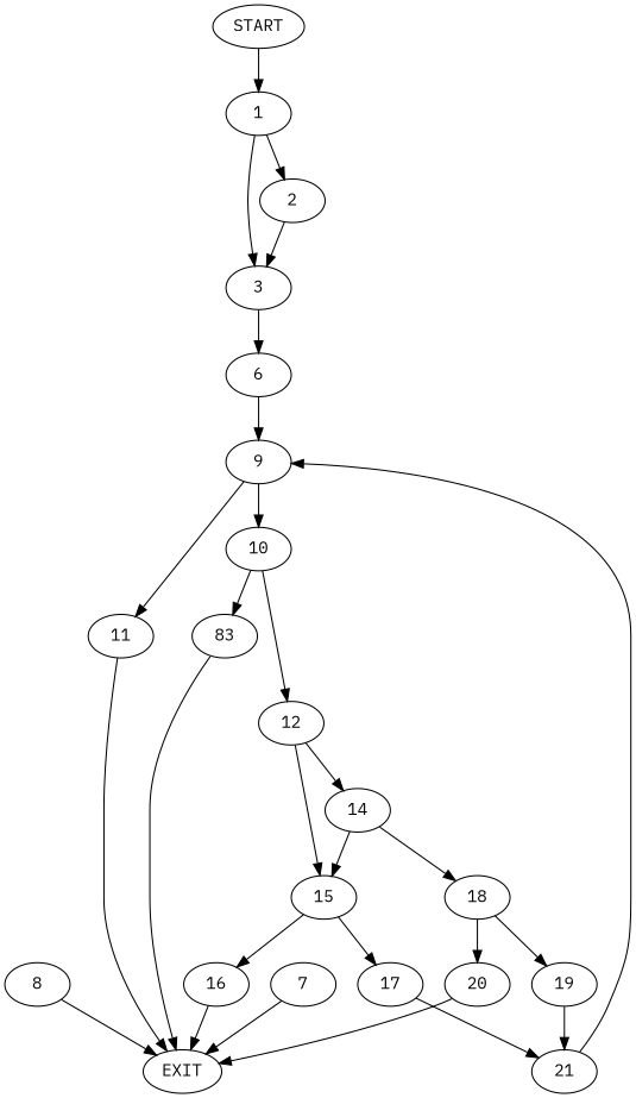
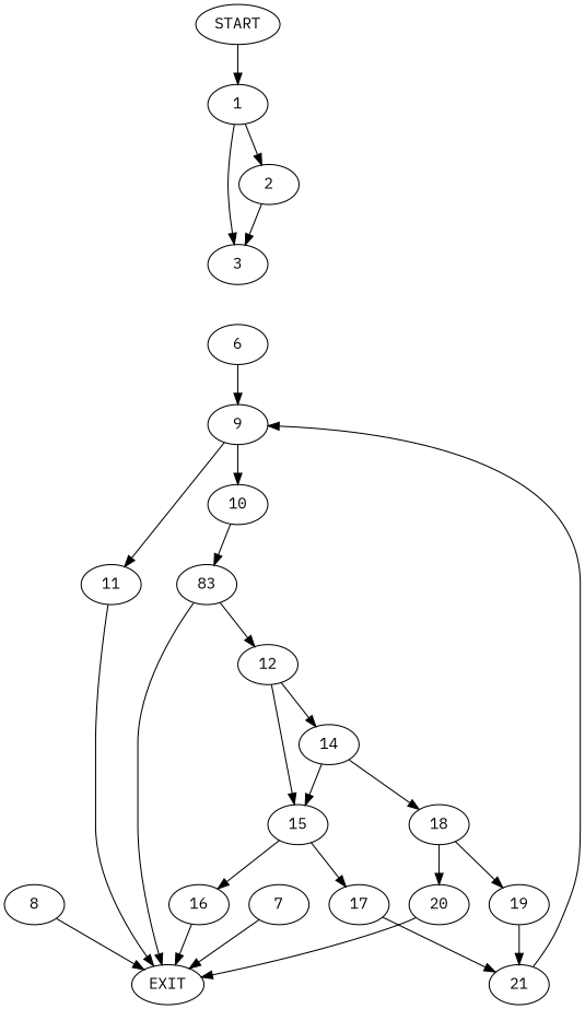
  digraph {
    fontname="IBM Plex Mono"
    node [fontname="IBM Plex Mono"]
    edge [fontname="IBM Plex Mono"]
    n1 [label=START]
    1
    2
    3
    n5 [label=EXIT]
    6
    9
    7
    8
    10
    11
    12
    n13 [label=83]
    14
    15
    18
    16
    17
    19
    20
    21
    n1 -> 1
    1 -> 2
    1 -> 3
    2 -> 3
-   3 -> 6
    6 -> 9
    9 -> 10
    9 -> 11
    7 -> n5
    8 -> n5
-   10 -> 12
+   n13 -> 12
    10 -> n13
    11 -> n5
    12 -> 14
    12 -> 15
    n13 -> n5
    14 -> 15
    14 -> 18
    15 -> 16
    15 -> 17
    18 -> 19
    18 -> 20
    16 -> n5
    17 -> 21
    19 -> 21
    20 -> n5
    21 -> 9
  }
